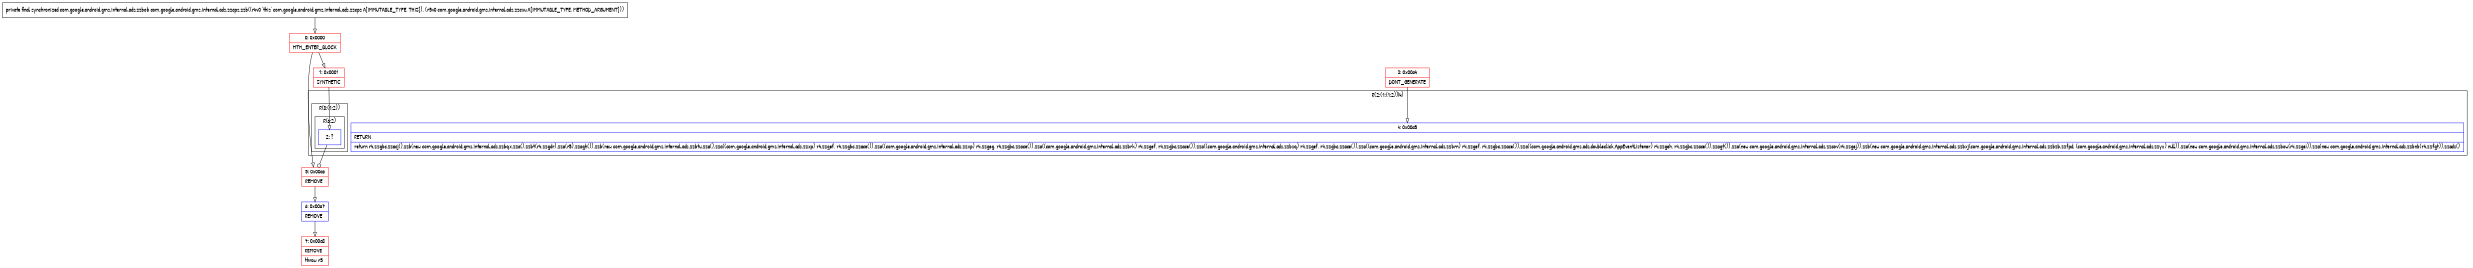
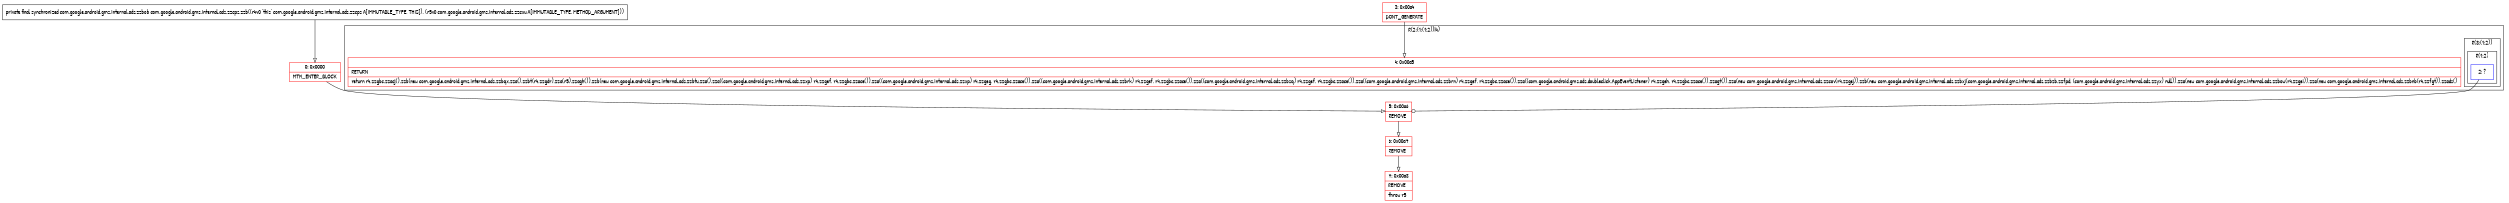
  digraph {
    fontname="Patrick Hand"
    node [color=red fontname="Patrick Hand" shape=record]
    edge [arrowhead=onormal fontname="Patrick Hand"]
    n1 [color=blue label="{2\:\ ?}"]
-   n2 [color=blue label="{4\:\ 0x00a5|RETURN\l|return r4.zzgbc.zzacj().zzb(new com.google.android.gms.internal.ads.zzbqx.zza().zzbt(r4.zzgdr).zza(r5).zzagh()).zzb(new com.google.android.gms.internal.ads.zzbtu.zza().zza((com.google.android.gms.internal.ads.zzxp) r4.zzgef, r4.zzgbc.zzace()).zza((com.google.android.gms.internal.ads.zzxp) r4.zzgeg, r4.zzgbc.zzace()).zza((com.google.android.gms.internal.ads.zzbrk) r4.zzgef, r4.zzgbc.zzace()).zza((com.google.android.gms.internal.ads.zzbsq) r4.zzgef, r4.zzgbc.zzace()).zza((com.google.android.gms.internal.ads.zzbrn) r4.zzgef, r4.zzgbc.zzace()).zza((com.google.android.gms.ads.doubleclick.AppEventListener) r4.zzgeh, r4.zzgbc.zzace()).zzagt()).zza(new com.google.android.gms.internal.ads.zzcov(r4.zzgej)).zzb(new com.google.android.gms.internal.ads.zzbxj(com.google.android.gms.internal.ads.zzbzb.zzfpd, (com.google.android.gms.internal.ads.zzyx) null)).zza(new com.google.android.gms.internal.ads.zzbow(r4.zzgei)).zza(new com.google.android.gms.internal.ads.zzbnb(r4.zzfgt)).zzads()\l}"]
+   n2 [label="{4\:\ 0x00a5|RETURN\l|return r4.zzgbc.zzacj().zzb(new com.google.android.gms.internal.ads.zzbqx.zza().zzbt(r4.zzgdr).zza(r5).zzagh()).zzb(new com.google.android.gms.internal.ads.zzbtu.zza().zza((com.google.android.gms.internal.ads.zzxp) r4.zzgef, r4.zzgbc.zzace()).zza((com.google.android.gms.internal.ads.zzxp) r4.zzgeg, r4.zzgbc.zzace()).zza((com.google.android.gms.internal.ads.zzbrk) r4.zzgef, r4.zzgbc.zzace()).zza((com.google.android.gms.internal.ads.zzbsq) r4.zzgef, r4.zzgbc.zzace()).zza((com.google.android.gms.internal.ads.zzbrn) r4.zzgef, r4.zzgbc.zzace()).zza((com.google.android.gms.ads.doubleclick.AppEventListener) r4.zzgeh, r4.zzgbc.zzace()).zzagt()).zza(new com.google.android.gms.internal.ads.zzcov(r4.zzgej)).zzb(new com.google.android.gms.internal.ads.zzbxj(com.google.android.gms.internal.ads.zzbzb.zzfpd, (com.google.android.gms.internal.ads.zzyx) null)).zza(new com.google.android.gms.internal.ads.zzbow(r4.zzgei)).zza(new com.google.android.gms.internal.ads.zzbnb(r4.zzfgt)).zzads()\l}"]
    n3 [label="{5\:\ 0x00a6|REMOVE\l}"]
    n4 [label="{3\:\ 0x00a4|DONT_GENERATE\l}"]
-   n5 [color=blue label="{6\:\ 0x00a7|REMOVE\l}"]
+   n5 [label="{6\:\ 0x00a7|REMOVE\l}"]
    n6 [label="{0\:\ 0x0000|MTH_ENTER_BLOCK\l}"]
-   n7 [label="{1\:\ 0x0001|SYNTHETIC\l}"]
    n8 [label="{7\:\ 0x00a8|REMOVE\l|throw r5\l}"]
    n9 [label="{private final synchronized com.google.android.gms.internal.ads.zzbob com.google.android.gms.internal.ads.zzcps.zzb((r4v0 'this' com.google.android.gms.internal.ads.zzcps A[IMMUTABLE_TYPE, THIS]), (r5v0 com.google.android.gms.internal.ads.zzcxu A[IMMUTABLE_TYPE, METHOD_ARGUMENT])) }" color=""]
    subgraph cluster_1 {
      label="R(2:(1:(1:2))|4)"
      n2
      subgraph cluster_2 {
        label="R(8:(1:2))"
        subgraph cluster_3 {
-         label="R(6:2)"
+         label="R(1:2)"
          n1
        }
      }
    }
    n1 -> n3 [arrowhead=odot]
    n3 -> n5
    n4 -> n2
    n5 -> n8
    n6 -> n3
-   n6 -> n7
-   n7 -> n1
    n9 -> n6
  }
